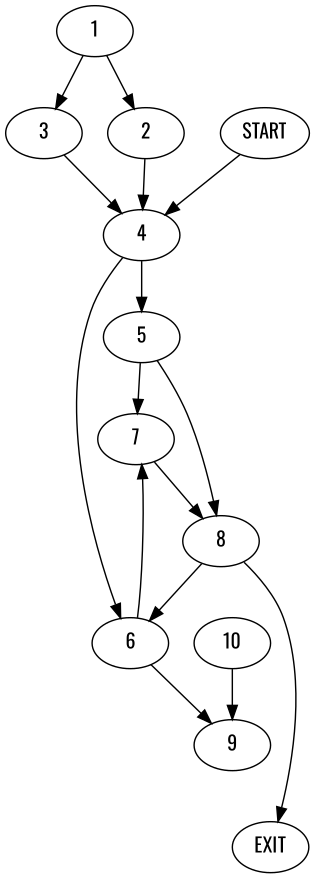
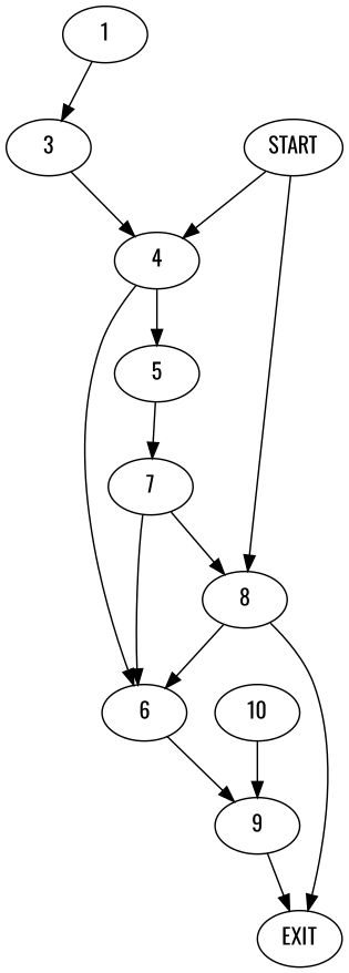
  digraph {
    fontname=Oswald
    node [fontname=Oswald]
    edge [fontname=Oswald]
    n1 [label=START]
    4
    1
-   2
    3
    5
    6
    7
    8
    9
    n11 [label=EXIT]
    10
    n1 -> 4
    4 -> 5
    4 -> 6
-   1 -> 2
    1 -> 3
-   2 -> 4
    3 -> 4
    5 -> 7
-   5 -> 8
+   n1 -> 8
    6 -> 9
-   6 -> 7
+   7 -> 6
    7 -> 8
    8 -> 6
    8 -> n11
+   9 -> n11
    10 -> 9
  }
